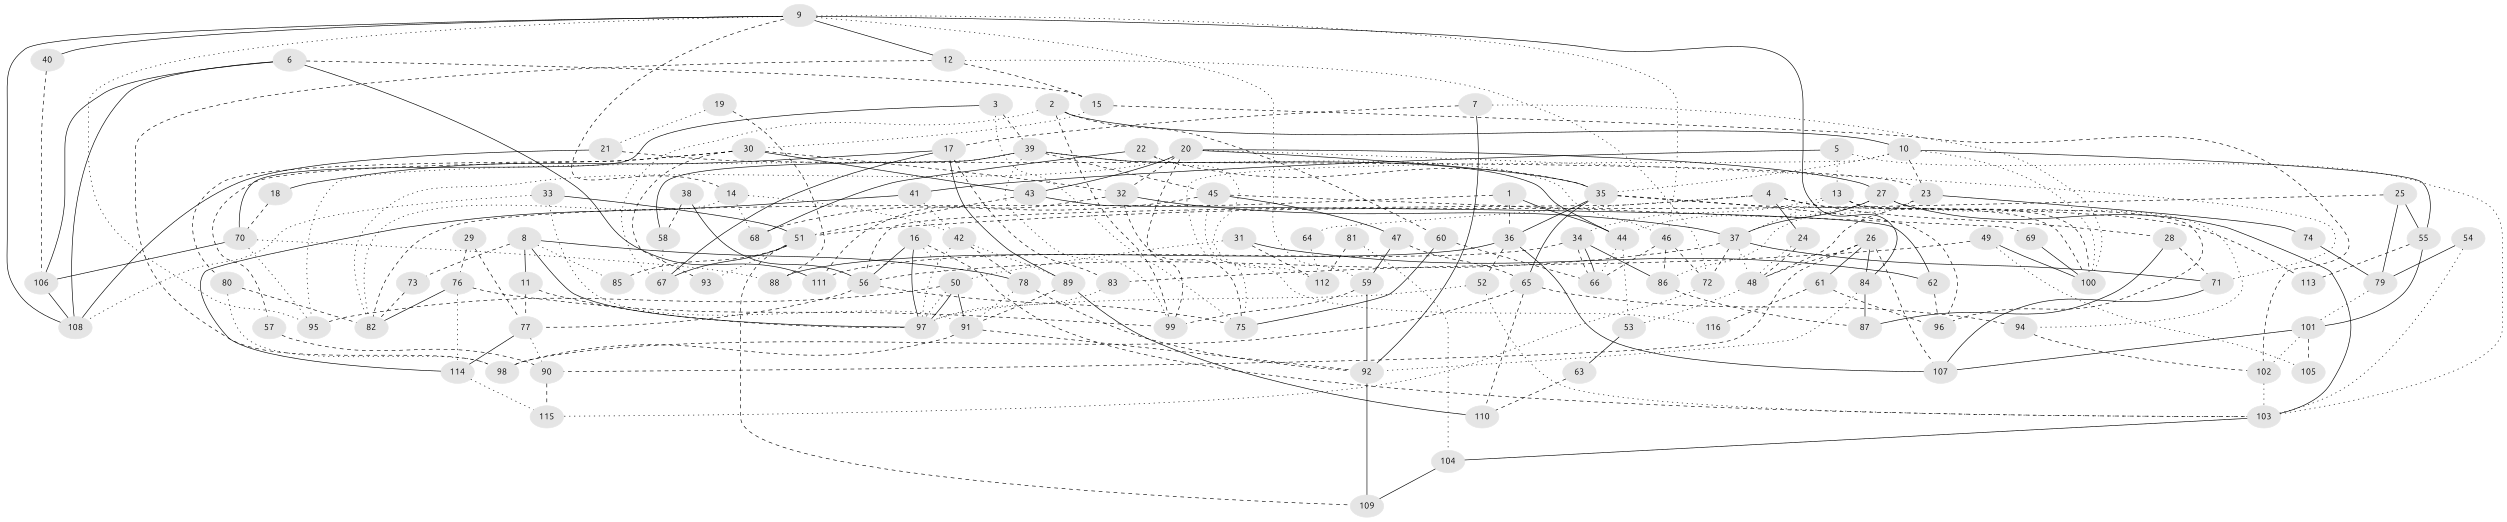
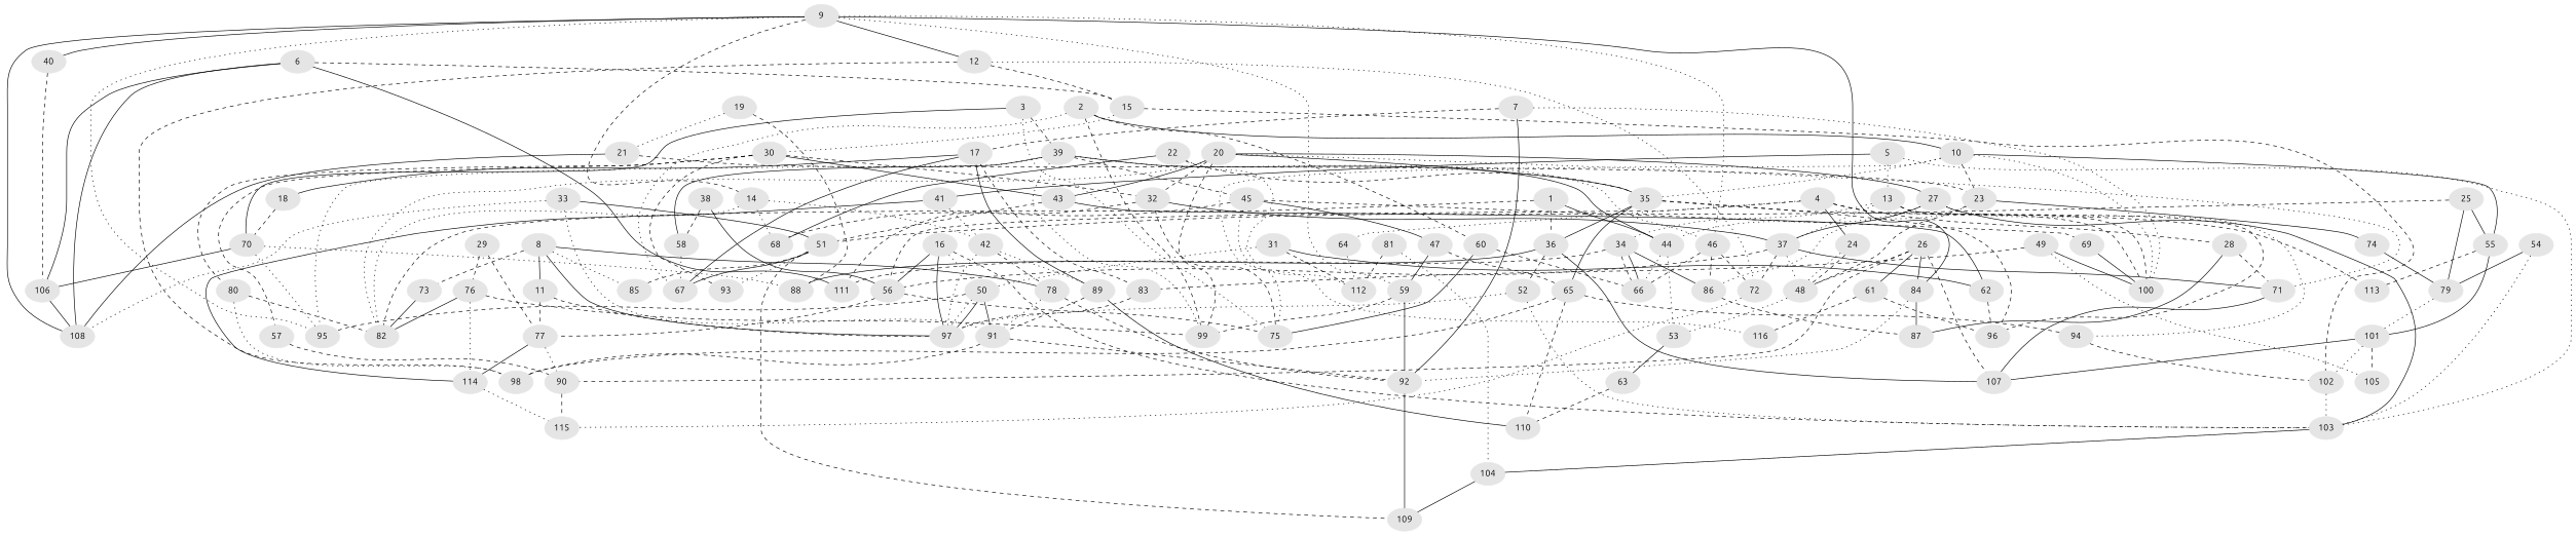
  graph {
    fontname=Ubuntu
    node [color=gray90 fontname=Ubuntu style=filled]
    edge [fontname=Ubuntu style=dashed]
    1
    36
    44
    82
    88
    107
    52
    66
    53
    2
    10
    60
    67
    99
    75
    100
    23
    35
    55
    3
    39
    70
    46
    95
    58
    45
    106
    4
    24
    28
    56
    64
    48
    71
    87
    77
    112
    5
    13
    41
    103
    34
    37
    96
    42
    114
    104
    6
    15
    108
    111
    30
    102
    7
    17
    92
    18
    83
    89
    109
    8
    11
    73
    78
    85
    97
    91
    9
    12
    14
    40
    59
    84
    72
    98
    68
    86
    74
    65
    113
    101
    90
    115
    32
    43
    57
    80
    93
    16
    50
    110
    19
    21
    20
    27
    94
    51
    62
    22
    79
    25
    26
    61
    116
    29
    76
    81
    31
    33
    38
    47
    69
    63
    49
    105
    54
    1 -- 36
    1 -- 44 [style=solid]
    1 -- 82
    36 -- 88 [style=solid]
    36 -- 107 [style=solid]
    36 -- 52
    44 -- 66 [style=dotted]
    44 -- 53 [style=dotted]
    52 -- 103 [style=dotted]
    52 -- 97 [style=dotted]
    53 -- 63 [style=solid]
    2 -- 10 [style=solid]
    2 -- 60
    2 -- 67 [style=dotted]
    2 -- 99
    10 -- 75 [style=dotted]
    10 -- 100 [style=dotted]
    10 -- 23
    10 -- 35 [style=dotted]
    10 -- 55 [style=solid]
    60 -- 66
    60 -- 75 [style=solid]
    23 -- 48
    23 -- 86 [style=dotted]
    23 -- 74 [style=solid]
    35 -- 36 [style=solid]
    35 -- 96
    35 -- 65 [style=solid]
    35 -- 113
    55 -- 113
    55 -- 101 [style=solid]
    3 -- 75 [style=dotted]
    3 -- 39
    3 -- 70 [style=solid]
    39 -- 44 [style=solid]
    39 -- 99 [style=dotted]
    39 -- 46 [style=dotted]
    39 -- 95 [style=dotted]
    39 -- 58 [style=solid]
    39 -- 45
    70 -- 88 [style=dotted]
    70 -- 95 [style=dotted]
    70 -- 106 [style=solid]
    46 -- 66
    46 -- 72
    46 -- 86
    58 -- 67 [style=dotted]
    45 -- 68
    45 -- 116 [style=dotted]
    45 -- 47 [style=solid]
    45 -- 69
    106 -- 108 [style=solid]
    4 -- 100
    4 -- 24 [style=solid]
    4 -- 28
    4 -- 56
    4 -- 64 [style=dotted]
    24 -- 48 [style=dotted]
    24 -- 48
    28 -- 71
    28 -- 87 [style=solid]
    56 -- 75
    56 -- 77
    64 -- 112 [style=dotted]
    48 -- 53 [style=dotted]
    71 -- 107 [style=solid]
    77 -- 114 [style=solid]
    77 -- 90 [style=dotted]
    5 -- 13 [style=dotted]
    5 -- 41 [style=solid]
    5 -- 103 [style=dotted]
    13 -- 100
    13 -- 34 [style=dotted]
    13 -- 37 [style=dotted]
    13 -- 96
    41 -- 42 [style=dotted]
    41 -- 114 [style=solid]
    103 -- 104 [style=solid]
    34 -- 66
    34 -- 66 [style=solid]
    34 -- 111
    34 -- 86 [style=solid]
    37 -- 56
    37 -- 48 [style=dotted]
    37 -- 71 [style=solid]
    37 -- 72
    42 -- 89 [style=dotted]
    42 -- 78
    42 -- 97 [style=dotted]
    114 -- 115 [style=dotted]
    104 -- 109 [style=solid]
    6 -- 106 [style=solid]
    6 -- 15
    6 -- 108 [style=solid]
    6 -- 111 [style=solid]
    15 -- 30 [style=dotted]
    15 -- 102
    30 -- 32
    30 -- 43 [style=solid]
    30 -- 57
    30 -- 80
    30 -- 93
    102 -- 103 [style=dotted]
    7 -- 100 [style=dotted]
    7 -- 17
    7 -- 92 [style=solid]
    17 -- 67 [style=solid]
    17 -- 18 [style=solid]
    17 -- 83
    17 -- 89 [style=solid]
    92 -- 109 [style=solid]
    18 -- 70
-   83 -- 97 [style=dotted]
+   83 -- 97
    89 -- 91
    89 -- 110 [style=solid]
    8 -- 11 [style=solid]
    8 -- 73
    8 -- 78 [style=solid]
    8 -- 85 [style=dotted]
    8 -- 97 [style=solid]
    11 -- 77
    11 -- 97
-   73 -- 82
+   73 -- 82 [style=solid]
    78 -- 92
    78 -- 91 [style=dotted]
    91 -- 92
    91 -- 98
    9 -- 46 [style=dotted]
    9 -- 95 [style=dotted]
    9 -- 108 [style=solid]
    9 -- 12 [style=solid]
    9 -- 14
    9 -- 40 [style=solid]
    9 -- 59 [style=dotted]
    9 -- 84 [style=solid]
    12 -- 15
    12 -- 72 [style=dotted]
    12 -- 98
    14 -- 82 [style=dotted]
    14 -- 42 [style=dotted]
    14 -- 68 [style=dotted]
    40 -- 106
    59 -- 99
    59 -- 92 [style=solid]
    84 -- 87 [style=solid]
    84 -- 92 [style=dotted]
    72 -- 115 [style=dotted]
    86 -- 87
    74 -- 79 [style=solid]
    65 -- 98
    65 -- 110
    65 -- 94
    101 -- 107 [style=solid]
    101 -- 102 [style=dotted]
    101 -- 105
    90 -- 115
    32 -- 75
    32 -- 37 [style=solid]
    32 -- 111
    43 -- 51
    43 -- 62 [style=solid]
    57 -- 90
    80 -- 82
    80 -- 98 [style=dotted]
    16 -- 56 [style=solid]
    16 -- 103
    16 -- 97 [style=solid]
    16 -- 50 [style=dotted]
    50 -- 95
    50 -- 97 [style=dotted]
    50 -- 97 [style=solid]
    50 -- 91 [style=solid]
    19 -- 88
    19 -- 21 [style=dotted]
    21 -- 23
    21 -- 108 [style=solid]
    20 -- 82 [style=dotted]
    20 -- 99
    20 -- 35 [style=solid]
    20 -- 71 [style=dotted]
    20 -- 32
    20 -- 43 [style=solid]
    20 -- 27 [style=solid]
    27 -- 44 [style=dotted]
    27 -- 103 [style=solid]
    27 -- 37 [style=solid]
    27 -- 94 [style=dotted]
    94 -- 102
    51 -- 67 [style=solid]
    51 -- 109
    51 -- 85
    51 -- 93 [style=dotted]
    62 -- 96
    22 -- 35
    22 -- 112 [style=dotted]
    22 -- 68 [style=solid]
    79 -- 101 [style=dotted]
    25 -- 55 [style=solid]
    25 -- 51
    25 -- 79 [style=solid]
    26 -- 107
    26 -- 48
    26 -- 84 [style=solid]
    26 -- 90
    26 -- 61 [style=solid]
    61 -- 96
    61 -- 116
    29 -- 77
    29 -- 76
    76 -- 82 [style=solid]
    76 -- 99
    76 -- 114 [style=dotted]
    81 -- 112
    81 -- 104 [style=dotted]
    31 -- 112
    31 -- 50 [style=dotted]
    31 -- 62 [style=solid]
    33 -- 108 [style=dotted]
    33 -- 91 [style=dotted]
    33 -- 51 [style=solid]
    38 -- 58
    38 -- 56 [style=solid]
    47 -- 59 [style=solid]
    47 -- 65
    69 -- 100 [style=solid]
    63 -- 110
    49 -- 100 [style=solid]
    49 -- 83
    49 -- 105 [style=dotted]
    54 -- 103 [style=dotted]
    54 -- 79 [style=solid]
  }
